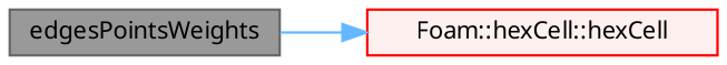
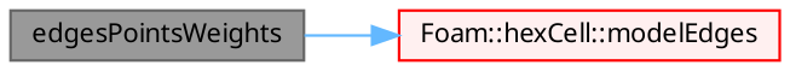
  digraph {
    rankdir=LR
    fontname="Noto Sans"
    node [fontname="Noto Sans" fontsize=10 shape=box style=filled]
    n1 [color=gray40 fillcolor=grey60 fontcolor=black height=0.2 label=edgesPointsWeights width=0.4]
-   n2 [color=red fillcolor="#FFF0F0" height=0.2 label="Foam::hexCell::hexCell" width=0.4]
+   n2 [color=red fillcolor="#FFF0F0" height=0.2 label="Foam::hexCell::modelEdges" width=0.4]
    n1 -> n2 [color=steelblue1 fontname="Noto Sans" fontsize=10 labelfontname=Helvetica labelfontsize=10 style=solid]
  }
